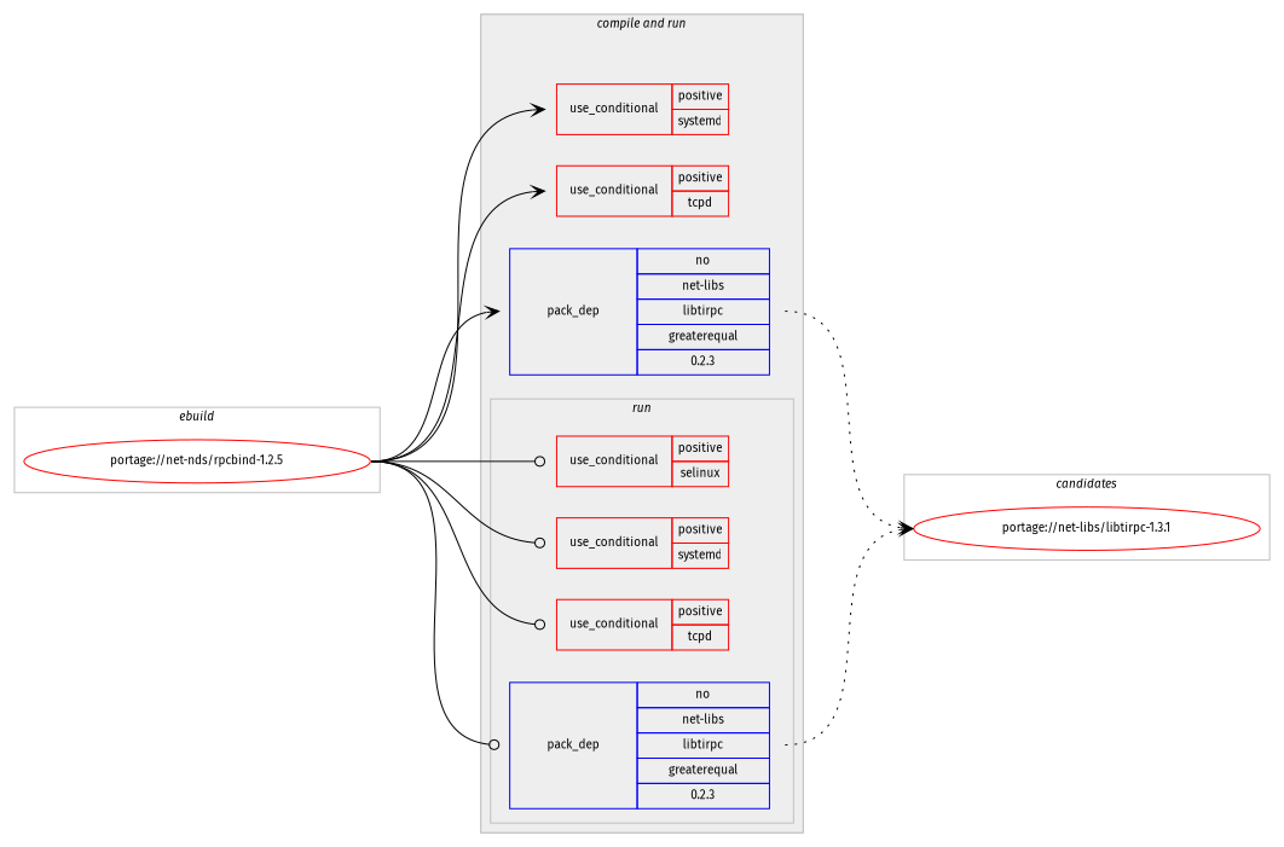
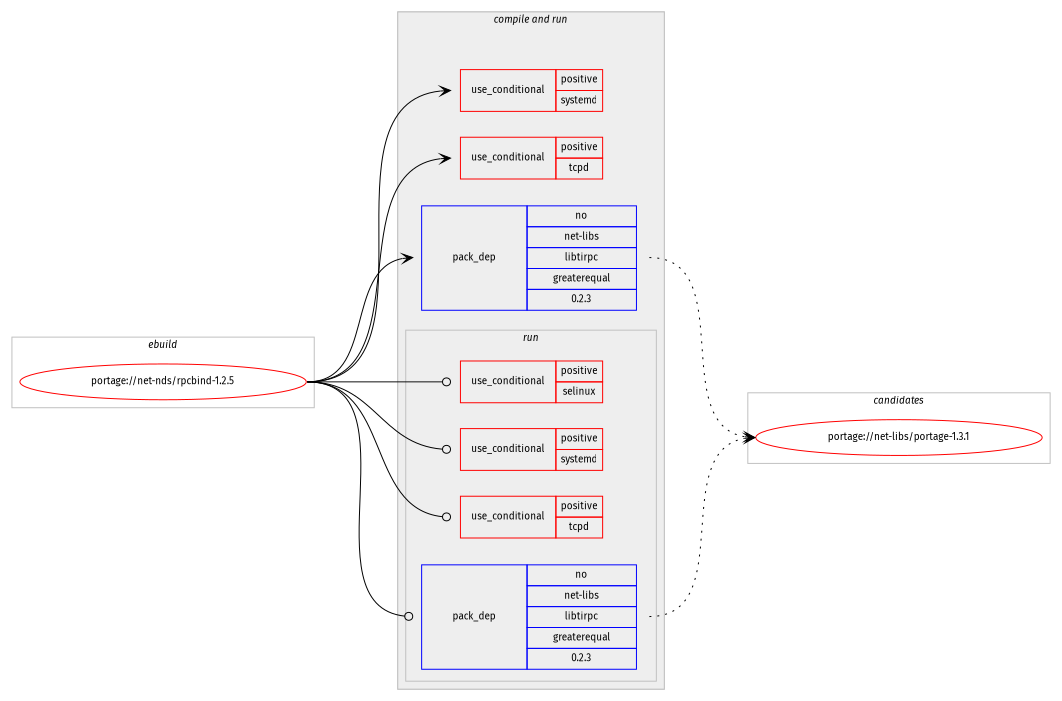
  digraph {
    compound=true
    concentrate=true
    fontname="Fira Sans"
    fontsize=10
    newrank=true
    rankdir=LR
    ranksep=1.5
    node [color=red fontname="Fira Sans" fontsize=10 shape=none]
    edge [arrowhead=vee headport=w style=solid tailport=e weight=20 fontname="Fira Sans"]
    n1 [label="portage://net-nds/rpcbind-1.2.5" width=4 shape=""]
    n2 [label=<<TABLE BORDER="0" CELLBORDER="1" CELLSPACING="0" CELLPADDING="4"><TR><TD ROWSPAN="3" CELLPADDING="10">use_conditional</TD></TR><TR><TD>positive</TD></TR><TR><TD>systemd</TD></TR></TABLE>>]
    n3 [label=<<TABLE BORDER="0" CELLBORDER="1" CELLSPACING="0" CELLPADDING="4"><TR><TD ROWSPAN="3" CELLPADDING="10">use_conditional</TD></TR><TR><TD>positive</TD></TR><TR><TD>tcpd</TD></TR></TABLE>>]
    n4 [color=blue label=<<TABLE BORDER="0" CELLBORDER="1" CELLSPACING="0" CELLPADDING="4" WIDTH="220"><TR><TD ROWSPAN="6" CELLPADDING="30">pack_dep</TD></TR><TR><TD WIDTH="110">no</TD></TR><TR><TD>net-libs</TD></TR><TR><TD>libtirpc</TD></TR><TR><TD>greaterequal</TD></TR><TR><TD>0.2.3</TD></TR></TABLE>>]
    n5 [label=<<TABLE BORDER="0" CELLBORDER="1" CELLSPACING="0" CELLPADDING="4"><TR><TD ROWSPAN="3" CELLPADDING="10">use_conditional</TD></TR><TR><TD>positive</TD></TR><TR><TD>selinux</TD></TR></TABLE>>]
    n6 [label=<<TABLE BORDER="0" CELLBORDER="1" CELLSPACING="0" CELLPADDING="4"><TR><TD ROWSPAN="3" CELLPADDING="10">use_conditional</TD></TR><TR><TD>positive</TD></TR><TR><TD>systemd</TD></TR></TABLE>>]
    n7 [label=<<TABLE BORDER="0" CELLBORDER="1" CELLSPACING="0" CELLPADDING="4"><TR><TD ROWSPAN="3" CELLPADDING="10">use_conditional</TD></TR><TR><TD>positive</TD></TR><TR><TD>tcpd</TD></TR></TABLE>>]
    n8 [color=blue label=<<TABLE BORDER="0" CELLBORDER="1" CELLSPACING="0" CELLPADDING="4" WIDTH="220"><TR><TD ROWSPAN="6" CELLPADDING="30">pack_dep</TD></TR><TR><TD WIDTH="110">no</TD></TR><TR><TD>net-libs</TD></TR><TR><TD>libtirpc</TD></TR><TR><TD>greaterequal</TD></TR><TR><TD>0.2.3</TD></TR></TABLE>>]
-   n9 [label="portage://net-libs/libtirpc-1.3.1" width=4 shape=""]
+   n9 [label="portage://net-libs/portage-1.3.1" width=4 shape=""]
    subgraph cluster_1 {
      color=gray
      label=<<i>ebuild</i>>
      rank=same
      n1
    }
    subgraph cluster_2 {
      color=gray
      label=<<i>dependencies</i>>
      subgraph cluster_3 {
        color=gray
        fillcolor="#eeeeee"
        label=<<i>compile</i>>
        style=filled
        subgraph sub_4 {
          color=gray
          fillcolor="#eeeeee"
          label=<<i>compile</i>>
          style=filled
          n2
        }
        subgraph sub_5 {
          color=gray
          fillcolor="#eeeeee"
          label=<<i>compile</i>>
          style=filled
          n3
        }
        subgraph sub_6 {
          color=gray
          fillcolor="#eeeeee"
          label=<<i>compile</i>>
          style=filled
          n4
        }
      }
      subgraph cluster_7 {
        color=gray
        fillcolor="#eeeeee"
        label=<<i>compile and run</i>>
        style=filled
      }
      subgraph cluster_8 {
        color=gray
        fillcolor="#eeeeee"
        label=<<i>run</i>>
        style=filled
        subgraph sub_9 {
          color=gray
          fillcolor="#eeeeee"
          label=<<i>run</i>>
          style=filled
          n5
        }
        subgraph sub_10 {
          color=gray
          fillcolor="#eeeeee"
          label=<<i>run</i>>
          style=filled
          n6
        }
        subgraph sub_11 {
          color=gray
          fillcolor="#eeeeee"
          label=<<i>run</i>>
          style=filled
          n7
        }
        subgraph sub_12 {
          color=gray
          fillcolor="#eeeeee"
          label=<<i>run</i>>
          style=filled
          n8
        }
      }
    }
    subgraph cluster_13 {
      color=gray
      label=<<i>candidates</i>>
      rank=same
      subgraph sub_14 {
        color=black
        label=<<i>candidates</i>>
        nodesep=1
        rank=same
        n9
      }
      subgraph sub_15 {
        color=black
        label=<<i>candidates</i>>
        nodesep=1
        rank=same
        n9
      }
    }
    n1 -> n2
    n1 -> n3
    n1 -> n4
    n1 -> n5 [arrowhead=odot]
    n1 -> n6 [arrowhead=odot]
    n1 -> n7 [arrowhead=odot]
    n1 -> n8 [arrowhead=odot]
    n4 -> n9 [style=dotted weight=100]
    n8 -> n9 [style=dotted weight=100]
  }
